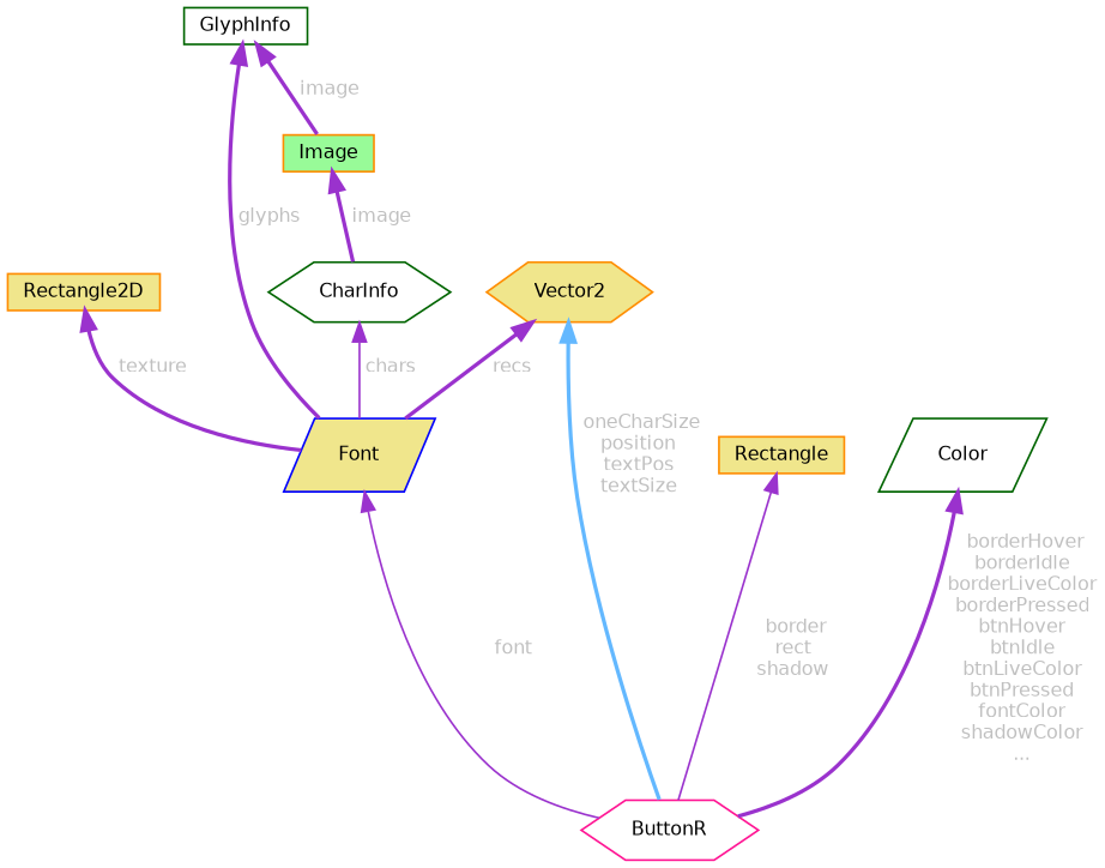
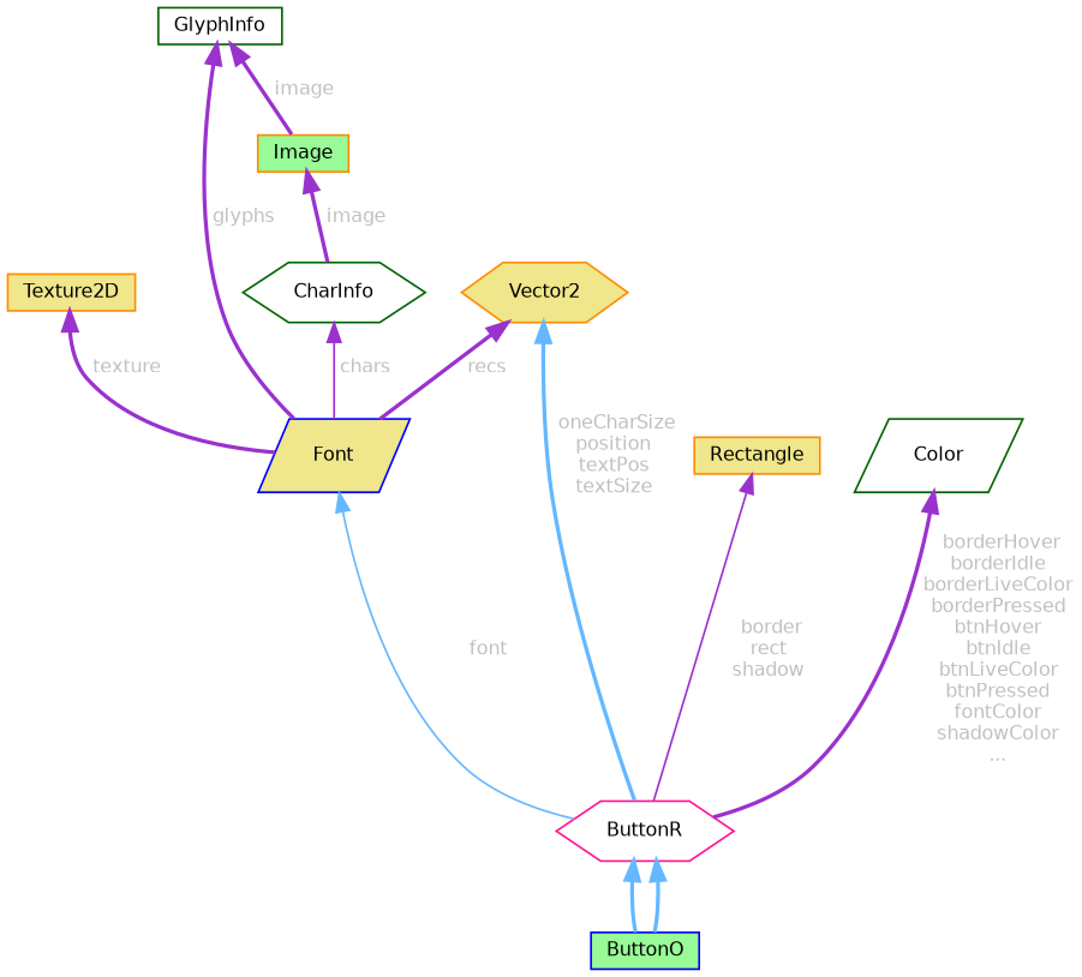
  digraph {
    node [color=darkorange fillcolor=white fontname=Helvetica fontsize=10 shape=box style=filled]
    edge [color=darkorchid3 dir=back fontname=Helvetica fontsize=10 labelfontname=Helvetica labelfontsize=10 style=bold fontcolor=grey]
+   n1 [color=blue fillcolor=palegreen fontcolor=black height=0.2 label=ButtonO width=0.4]
    n2 [color=deeppink height=0.2 label=ButtonR shape=hexagon width=0.4]
    n3 [color=blue fillcolor=khaki height=0.2 label=Font shape=parallelogram width=0.4]
-   n4 [fillcolor=khaki height=0.2 label=Rectangle2D width=0.4]
+   n4 [fillcolor=khaki height=0.2 label=Texture2D width=0.4]
    n5 [fillcolor=khaki height=0.2 label=Rectangle width=0.4]
    n6 [color=darkgreen height=0.2 label=GlyphInfo width=0.4]
    n7 [fillcolor=palegreen height=0.2 label=Image width=0.4]
    n8 [color=darkgreen height=0.2 label=CharInfo shape=hexagon width=0.4]
    n9 [color=darkgreen height=0.2 label=Color shape=parallelogram width=0.4]
    n10 [fillcolor=khaki height=0.2 label=Vector2 shape=hexagon width=0.4]
-   n3 -> n2 [label=" font" style=solid]
+   n2 -> n1 [color=steelblue1 fontcolor=""]
+   n2 -> n1 [color=steelblue1 fontcolor=""]
+   n3 -> n2 [color=steelblue1 label=" font" style=solid]
    n4 -> n3 [label=" texture"]
    n5 -> n2 [label=" border\nrect\nshadow" style=solid]
    n6 -> n3 [label=" glyphs"]
    n6 -> n7 [label=" image"]
    n7 -> n8 [label=" image"]
    n8 -> n3 [label=" chars" style=solid]
    n9 -> n2 [label=" borderHover\nborderIdle\nborderLiveColor\nborderPressed\nbtnHover\nbtnIdle\nbtnLiveColor\nbtnPressed\nfontColor\nshadowColor\n..."]
    n10 -> n2 [color=steelblue1 label=" oneCharSize\nposition\ntextPos\ntextSize"]
    n10 -> n3 [label=" recs"]
  }
